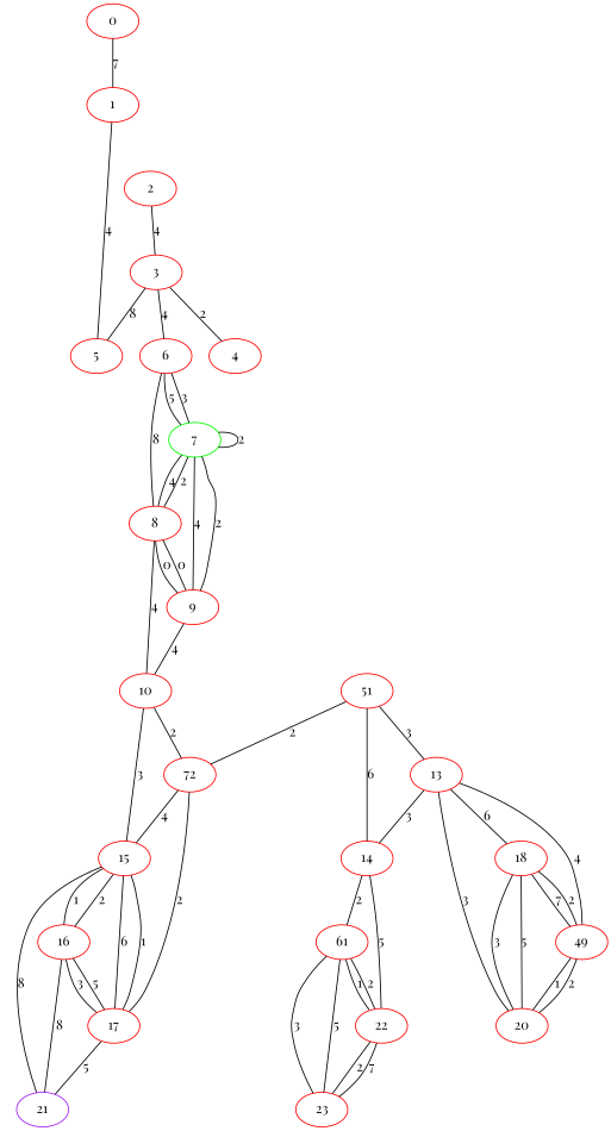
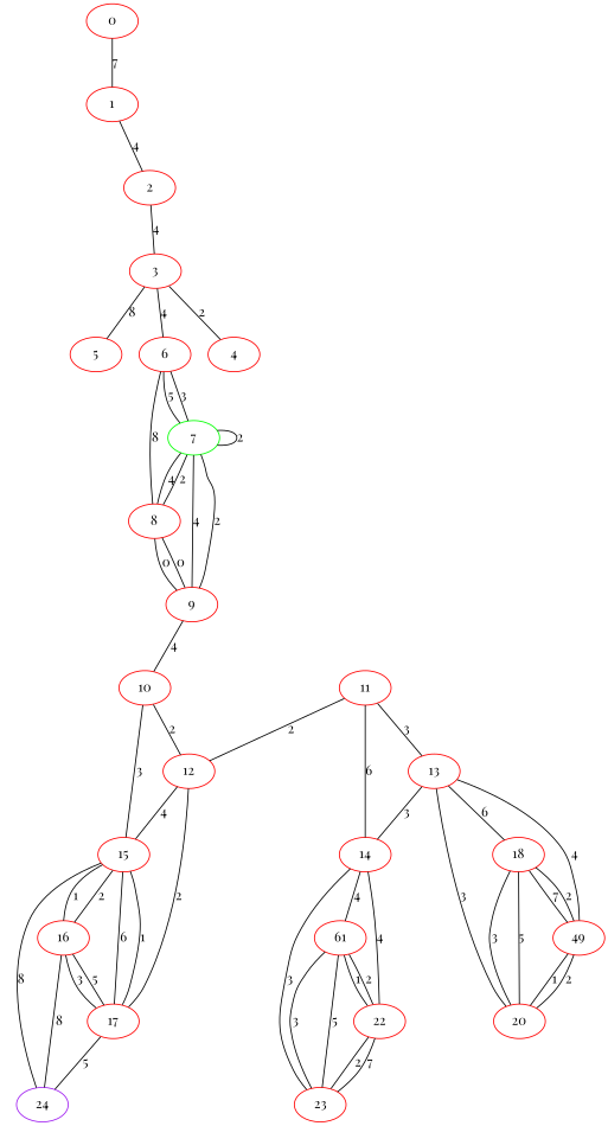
  graph {
    fontname="Playfair Display"
    node [color=red fontname="Playfair Display" weight=1]
    edge [fontname="Playfair Display"]
    0
    1
    2
    3
    4
    5
    6
    7 [color=green weight=2]
    8
    9
    10
-   12 [label=72]
+   12
    15
-   11 [label=51]
+   11
    13
    14
    17
    18
    n19 [label=49]
    20
    n21 [label=61]
    22
    23
    16
-   24 [color=purple weight=4 label=21]
+   24 [color=purple weight=4]
    0 -- 1 [label=7]
-   1 -- 5 [label=4]
+   1 -- 2 [label=4]
    2 -- 3 [label=4]
    3 -- 4 [label=2]
    3 -- 5 [label=8]
    3 -- 6 [label=4]
    6 -- 7 [label=3]
    6 -- 7 [label=5]
    6 -- 8 [label=8]
    7 -- 7 [label=2]
    7 -- 8 [label=4]
    7 -- 8 [label=2]
    7 -- 9 [label=4]
    7 -- 9 [label=2]
    8 -- 9 [label=0]
    8 -- 9 [label=0]
-   8 -- 10 [label=4]
    9 -- 10 [label=4]
    10 -- 12 [label=2]
    10 -- 15 [label=3]
    12 -- 15 [label=4]
    12 -- 17 [label=2]
    15 -- 17 [label=6]
    15 -- 17 [label=1]
    15 -- 16 [label=1]
    15 -- 16 [label=2]
    15 -- 24 [label=8]
    11 -- 12 [label=2]
    11 -- 13 [label=3]
    11 -- 14 [label=6]
    13 -- 14 [label=3]
    13 -- 18 [label=6]
    13 -- n19 [label=4]
    13 -- 20 [label=3]
-   14 -- n21 [label=2]
-   14 -- 22 [label=5]
+   14 -- n21 [label=4]
+   14 -- 22 [label=4]
+   14 -- 23 [label=3]
    17 -- 24 [label=5]
    18 -- n19 [label=2]
    18 -- n19 [label=7]
    18 -- 20 [label=3]
    18 -- 20 [label=5]
    n19 -- 20 [label=1]
    n19 -- 20 [label=2]
    n21 -- 22 [label=1]
    n21 -- 22 [label=2]
    n21 -- 23 [label=3]
    n21 -- 23 [label=5]
    22 -- 23 [label=2]
    22 -- 23 [label=7]
    16 -- 17 [label=5]
    16 -- 17 [label=3]
    16 -- 24 [label=8]
  }
